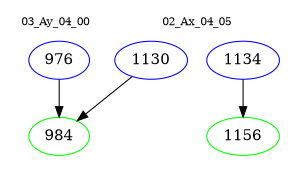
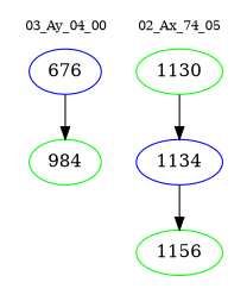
  digraph {
    node [color=green]
    edge [color=black]
-   n1 [color=blue label=976]
+   n1 [color=blue label=676]
    n2 [label=984]
-   n3 [color=blue label=1130]
+   n3 [label=1130]
    n4 [color=blue label=1134]
    n5 [label=1156]
    subgraph cluster_1 {
      color=white
      fontsize=10
      label="03_Ay_04_00"
      n1
      n2
    }
    subgraph cluster_2 {
      color=white
      fontsize=10
-     label="02_Ax_04_05"
+     label="02_Ax_74_05"
      n3
      n4
      n5
    }
    n1 -> n2
-   n3 -> n2
+   n3 -> n4
    n4 -> n5
  }
